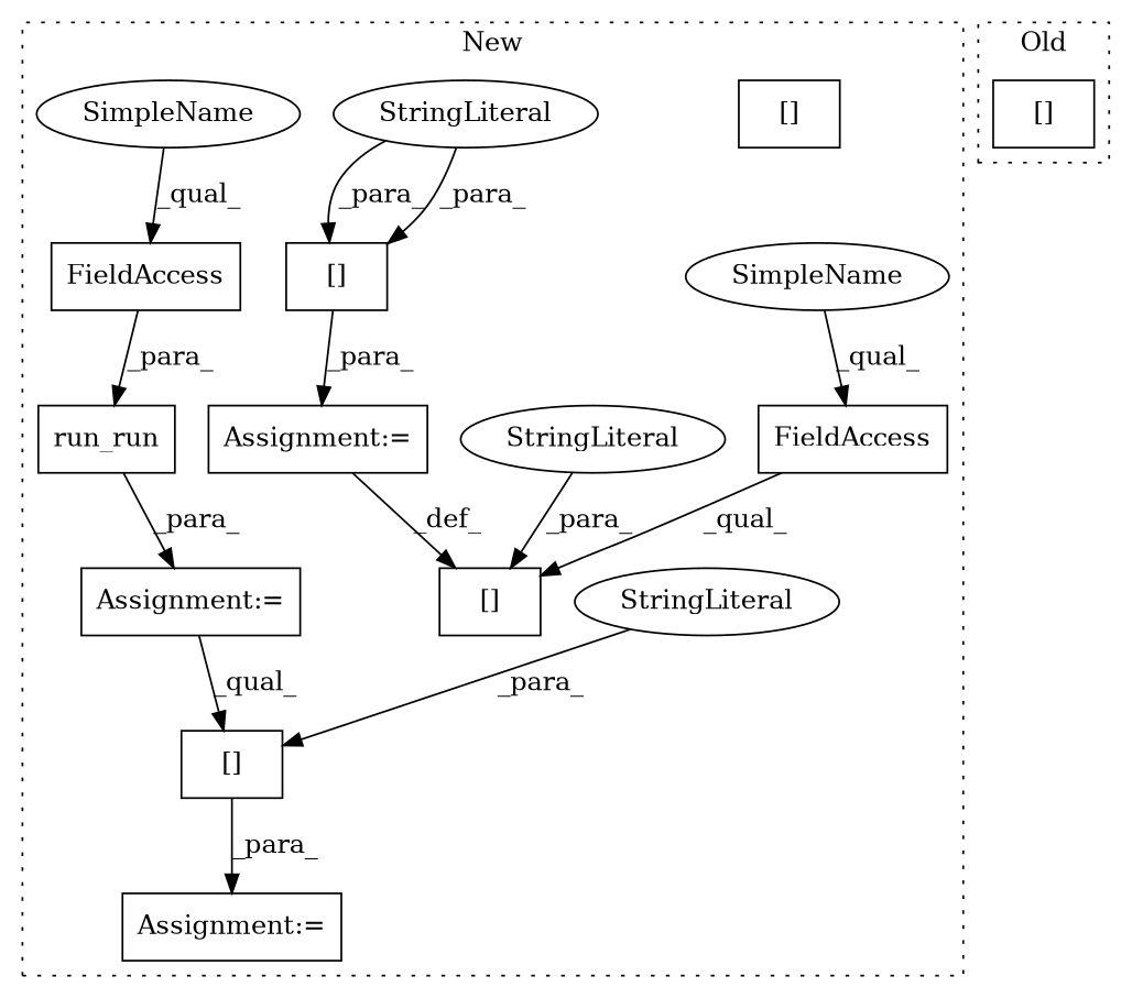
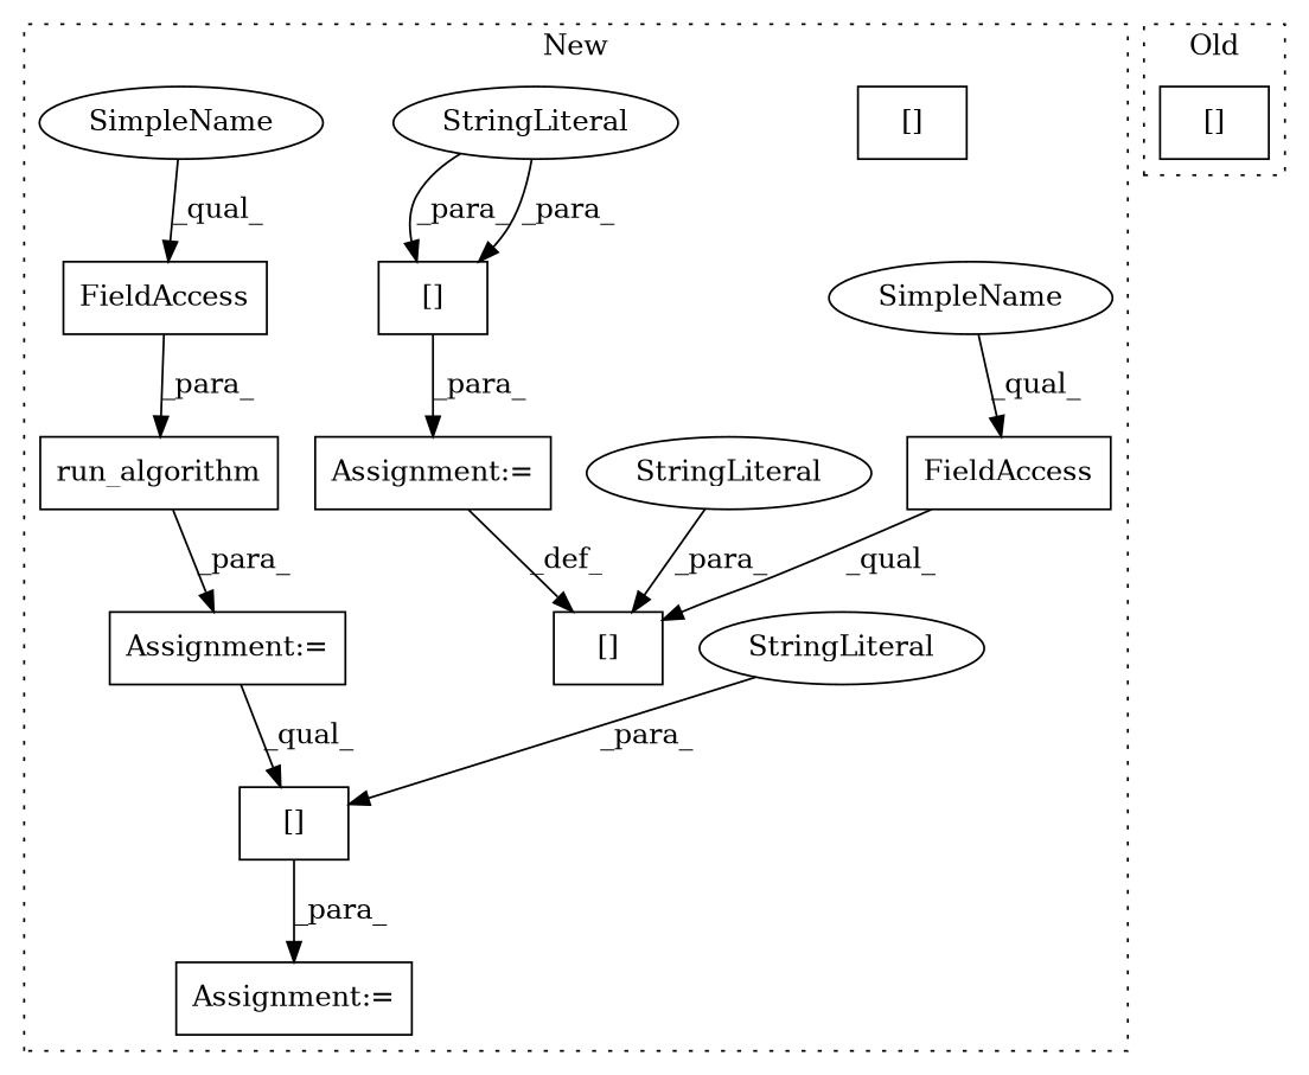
  digraph {
    node [a=2 l=1 s=5815 shape=box]
-   n1 [a=32 l="14,1" label=run_run s="5801,5830"]
+   n1 [a=32 l="14,1" label=run_algorithm s="5801,5830"]
    n2 [l="11,1" label="[]" s="5850,5871"]
    n3 [a=22 l=15 label=FieldAccess]
    n4 [a=7 label="Assignment:=" s=5800]
    n5 [a=7 label="Assignment:=" s=5849]
    n6 [a=45 l=10 label=StringLiteral s=5861 shape=ellipse]
    n7 [a=22 l=15 label=FieldAccess s=5739]
    n8 [l="16,1" label="[]" s="5739,5762"]
    n9 [a=45 l=7 label=StringLiteral s=5755 shape=ellipse]
    n10 [a=7 label="Assignment:=" s=5763]
    n11 [l="12,1" label="[]" s="5764,5783"]
    n12 [a=45 l=7 label=StringLiteral s=5776 shape=ellipse]
    n13 [a=42 l=4 label=SimpleName shape=ellipse]
    n14 [a=42 l=4 label=SimpleName s=5739 shape=ellipse]
    n15 [l="12,1" label="[]" s="5764,5783"]
    n16 [l="7,1" label="[]" s="5382,5403"]
    subgraph cluster_1 {
      label=New
      style=dotted
      n1
      n2
      n3
      n4
      n5
      n6
      n7
      n8
      n9
      n10
      n11
      n12
      n13
      n14
      n15
    }
    subgraph cluster_2 {
      label=Old
      style=dotted
      n16
    }
    n1 -> n4 [label=_para_]
    n2 -> n5 [label=_para_]
    n3 -> n1 [label=_para_]
    n4 -> n2 [label=_qual_]
    n6 -> n2 [label=_para_]
    n7 -> n8 [label=_qual_]
    n9 -> n8 [label=_para_]
    n10 -> n8 [label=_def_]
    n12 -> n15 [label=_para_]
    n12 -> n15 [label=_para_]
    n13 -> n3 [label=_qual_]
    n14 -> n7 [label=_qual_]
    n15 -> n10 [label=_para_]
  }
